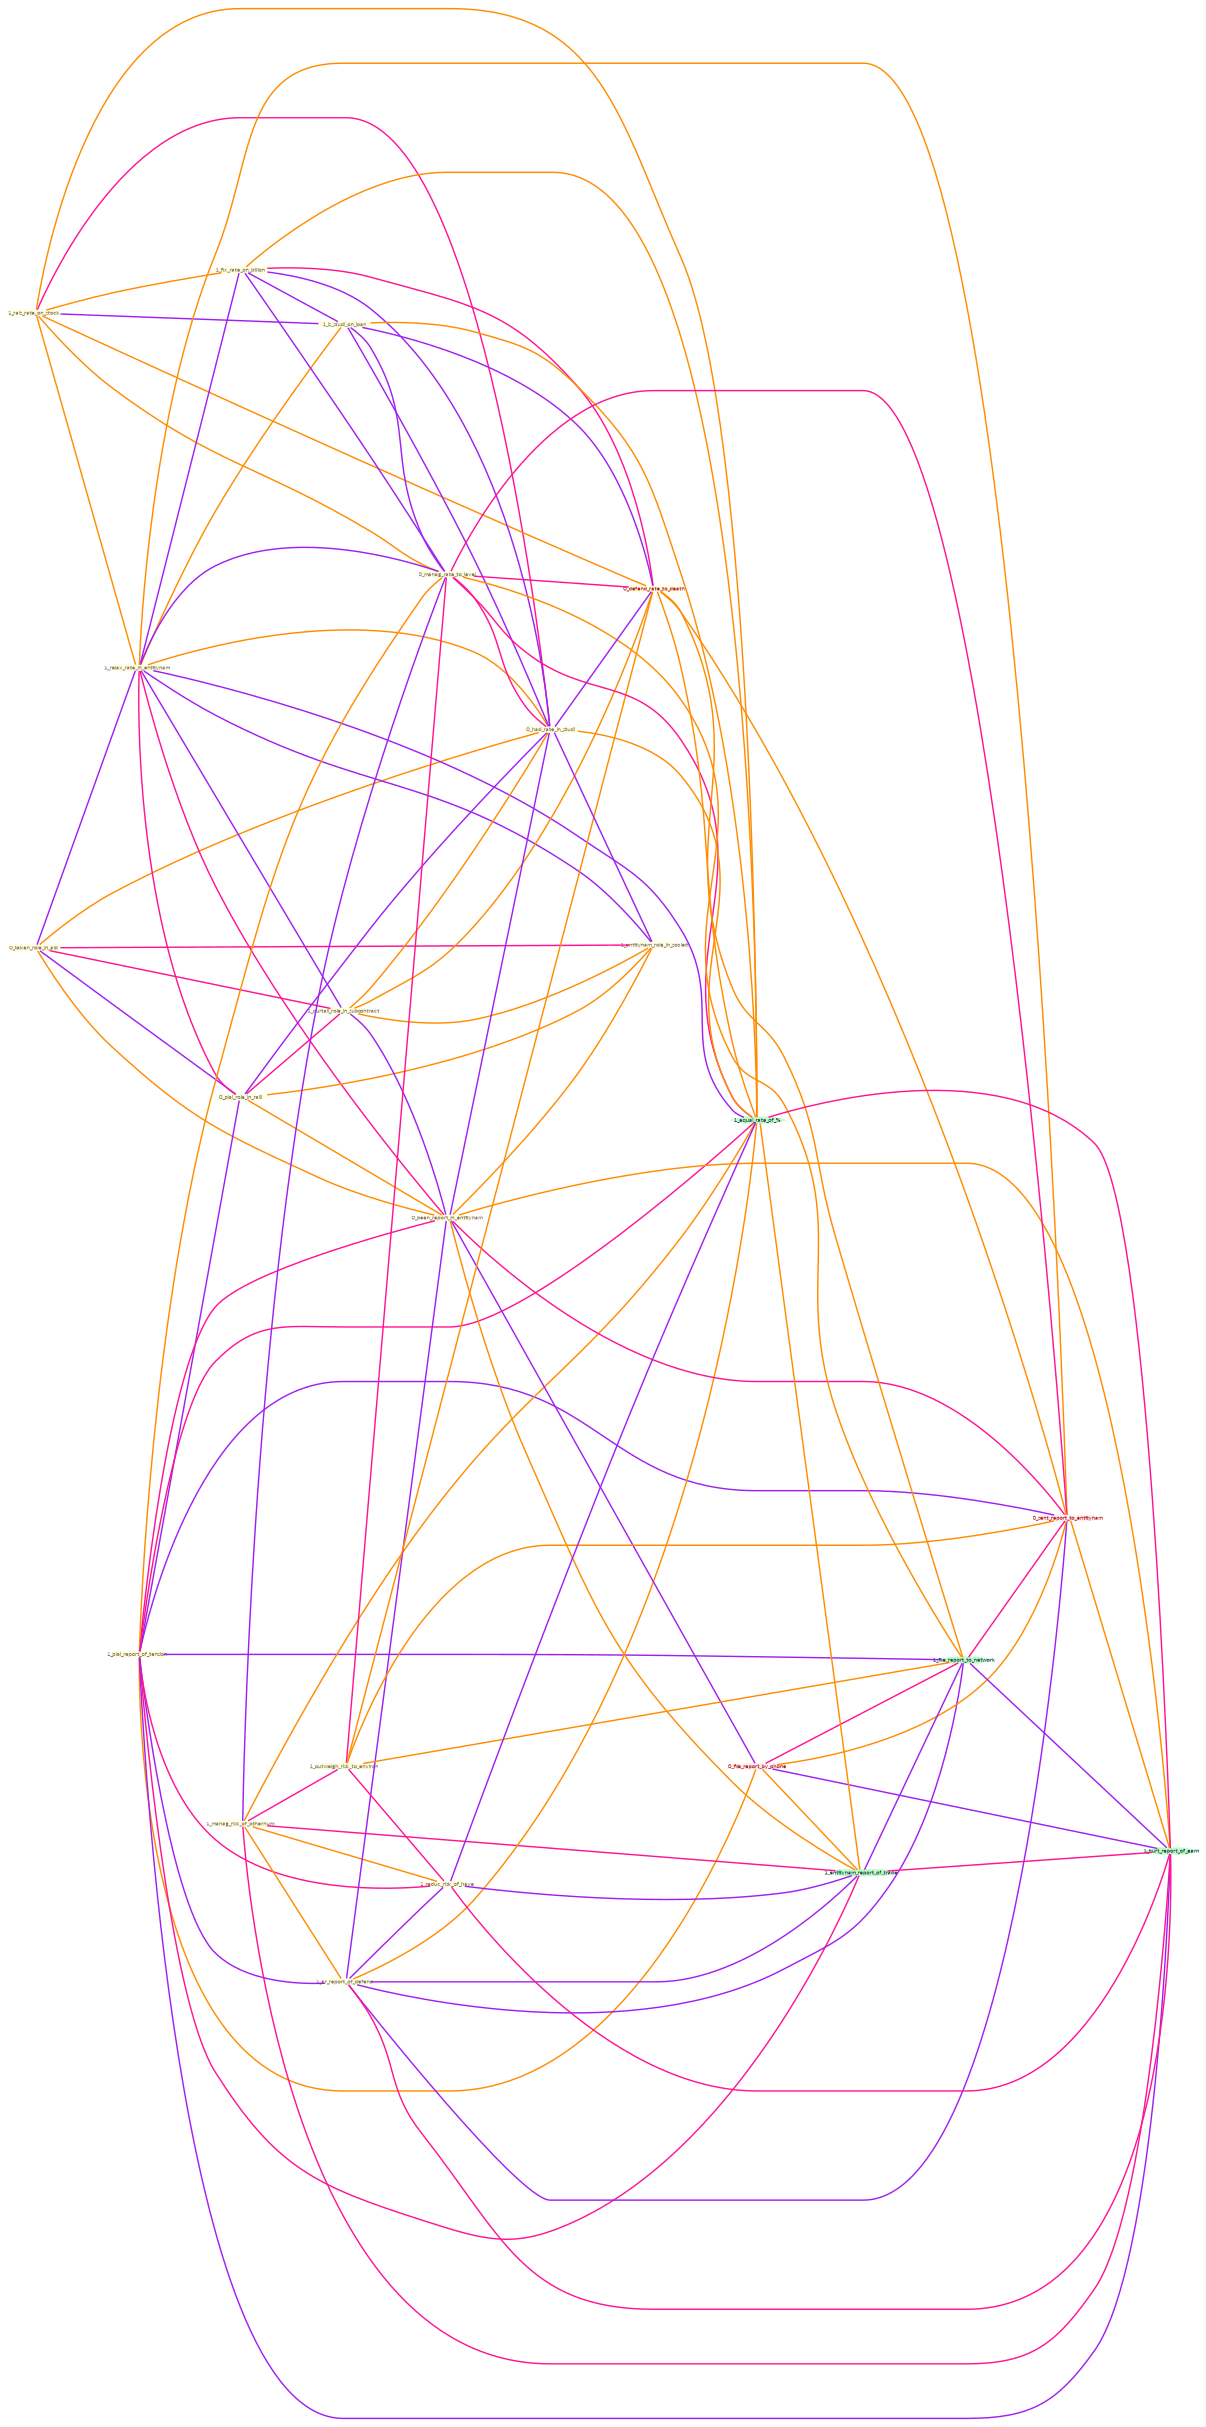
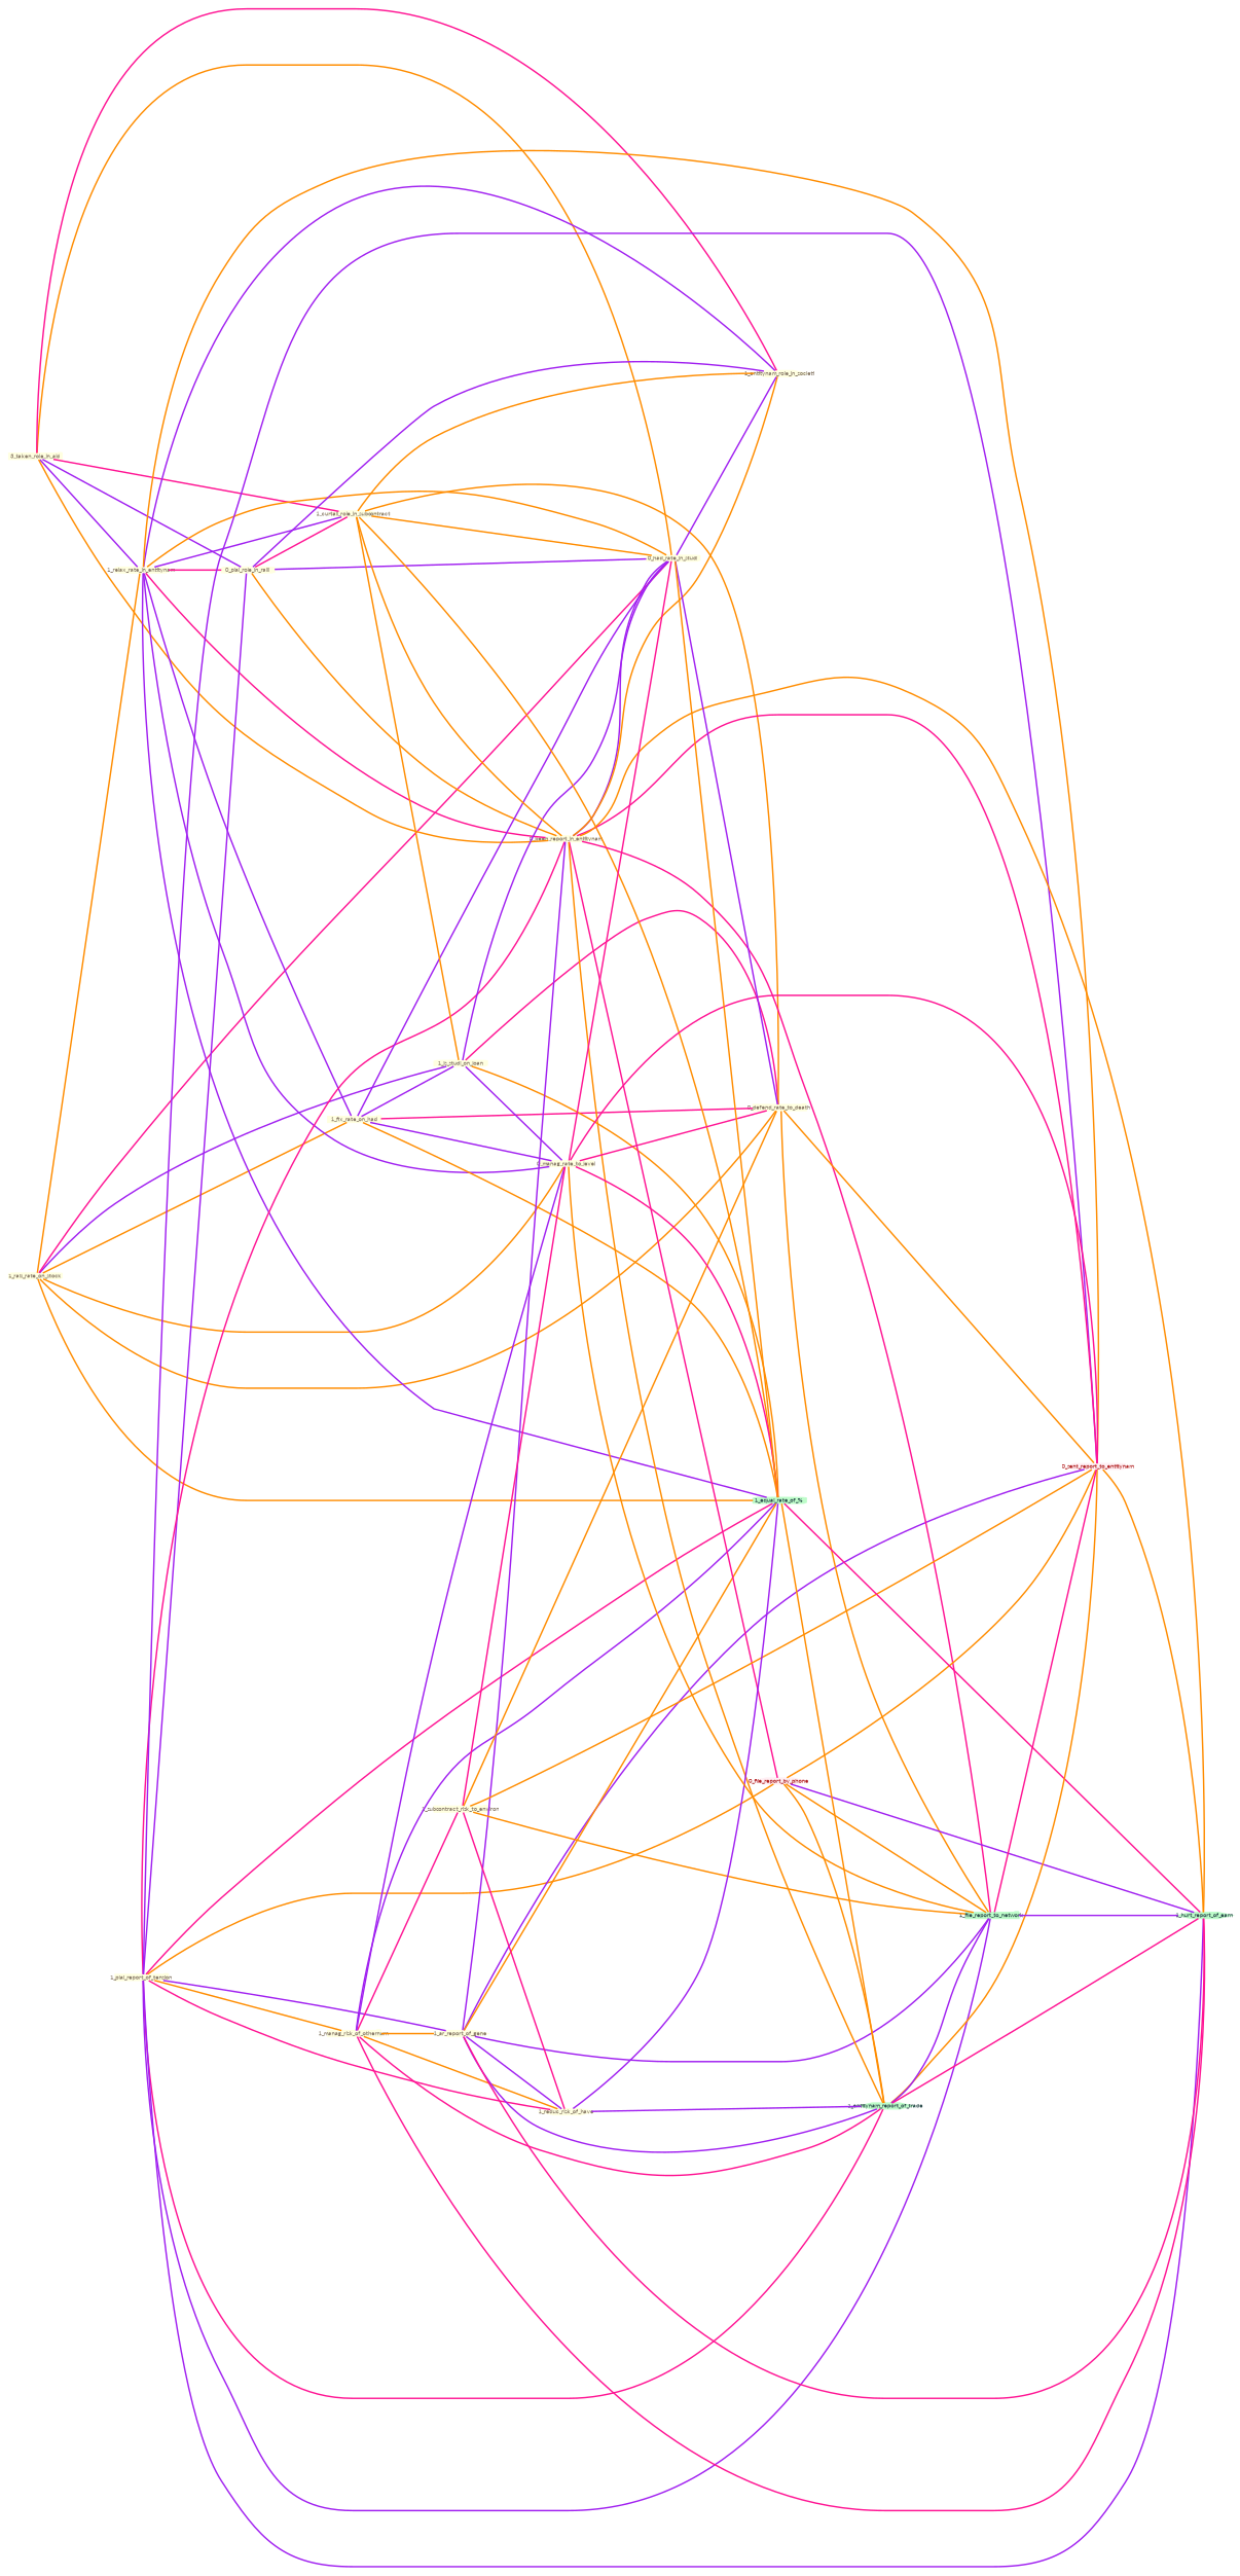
  graph {
    fontname=Lato
    rankdir=LR
    node [color="#ffffe0" fixedsize=true fontcolor="#8b7d6b" fontname=Lato fontsize=4 shape=cylinder style=filled]
    edge [color=darkorange fontname=Lato w=1]
    "1_rais_rate_on_stock " [height=.06 width=.5]
-   "0_taken_role_in_aid " [height=.06 shape=folder width=.5]
+   "0_taken_role_in_aid " [height=.06 shape=folder width=.5 label="3_taken_role_in_aid"]
    "1_relax_rate_in_entitynam " [height=.06 width=.5]
    "1_plai_report_of_tension " [height=.06 shape=folder width=.5]
    "0_plai_role_in_ralli " [height=.06 width=.5]
-   "1_fix_rate_on_billion " [height=.06 shape=folder width=.5]
+   "1_fix_rate_on_billion " [height=.06 shape=folder width=.5 label="1_fix_rate_on_had"]
    n7 [height=.06 label="1_is_studi_on_loan" width=.5]
    "1_curtail_role_in_subcontract " [height=.06 shape=hexagon width=.5]
    "1_manag_risk_of_othernum " [height=.06 shape=folder width=.5]
-   "1_ar_report_of_gene " [height=.06 shape=hexagon width=.5 label="1_ar_report_of_defend"]
+   "1_ar_report_of_gene " [height=.06 shape=hexagon width=.5]
    "0_been_report_in_entitynam " [height=.06 shape=hexagon width=.5]
-   "1_outweigh_risk_to_environ " [height=.06 shape=folder width=.5]
+   "1_outweigh_risk_to_environ " [height=.06 shape=folder width=.5 label="1_subcontract_risk_to_environ"]
    "1_reduc_risk_of_have " [height=.06 shape=hexagon width=.5]
    "0_manag_rate_to_level " [height=.06 width=.5]
    "0_had_rate_in_studi " [height=.06 width=.5]
-   "0_defend_rate_to_death " [fontcolor="#b22222" height=.06 shape=folder width=.5]
+   "0_defend_rate_to_death " [height=.06 shape=folder width=.5]
    n17 [height=.06 label="1_entitynam_role_in_societi" shape=hexagon width=.5]
    "0_file_report_by_phone " [color="#fff0f5" fontcolor="#b22222" height=.06 shape=hexagon width=.5]
    "0_sent_report_to_entitynam " [color="#fff0f5" fontcolor="#b22222" height=.06 width=.5]
-   "1_equal_rate_of_% " [color="#BDFCC9" fontcolor="#2f4f4f" height=.06 shape=hexagon width=.5]
-   "1_entitynam_report_of_trade " [color="#BDFCC9" fontcolor="#2f4f4f" height=.06 width=.5]
-   "1_file_report_to_network " [color="#BDFCC9" fontcolor="#2f4f4f" height=.06 shape=hexagon width=.5]
+   "1_equal_rate_of_% " [color="#BDFCC9" fontcolor="#2f4f4f" height=.06 width=.5]
+   "1_entitynam_report_of_trade " [color="#BDFCC9" fontcolor="#2f4f4f" height=.06 shape=hexagon width=.5]
+   "1_file_report_to_network " [color="#BDFCC9" fontcolor="#2f4f4f" height=.06 shape=folder width=.5]
    "1_hurt_report_of_earn " [color="#BDFCC9" fontcolor="#2f4f4f" height=.06 shape=hexagon width=.5]
    subgraph sub_1 {
      "1_rais_rate_on_stock "
      "0_taken_role_in_aid "
      "1_relax_rate_in_entitynam "
      "1_plai_report_of_tension "
      "0_plai_role_in_ralli "
      "1_fix_rate_on_billion "
      n7
      "1_curtail_role_in_subcontract "
      "1_manag_risk_of_othernum "
      "1_ar_report_of_gene "
      "0_been_report_in_entitynam "
      "1_outweigh_risk_to_environ "
      "1_reduc_risk_of_have "
      "0_manag_rate_to_level "
      "0_had_rate_in_studi "
      "0_defend_rate_to_death "
      n17
    }
    subgraph sub_2 {
      "0_file_report_by_phone "
      "0_sent_report_to_entitynam "
    }
    "1_rais_rate_on_stock " -- "1_relax_rate_in_entitynam "
    "1_rais_rate_on_stock " -- "1_fix_rate_on_billion " [w=2]
    "1_rais_rate_on_stock " -- n7 [color=purple w=2]
    "1_rais_rate_on_stock " -- "0_manag_rate_to_level "
    "1_rais_rate_on_stock " -- "0_had_rate_in_studi " [color=deeppink]
    "1_rais_rate_on_stock " -- "0_defend_rate_to_death "
    "1_rais_rate_on_stock " -- "1_equal_rate_of_% "
    "0_taken_role_in_aid " -- "1_relax_rate_in_entitynam " [color=purple]
    "0_taken_role_in_aid " -- "0_plai_role_in_ralli " [color=purple w=2]
    "0_taken_role_in_aid " -- "1_curtail_role_in_subcontract " [color=deeppink w=2]
    "0_taken_role_in_aid " -- "0_been_report_in_entitynam "
    "0_taken_role_in_aid " -- "0_had_rate_in_studi "
    "0_taken_role_in_aid " -- n17 [color=deeppink w=2]
    "1_relax_rate_in_entitynam " -- "0_plai_role_in_ralli " [color=deeppink]
    "1_relax_rate_in_entitynam " -- "1_fix_rate_on_billion " [color=purple]
-   "1_relax_rate_in_entitynam " -- n7
+   "1_curtail_role_in_subcontract " -- n7
    "1_relax_rate_in_entitynam " -- "1_curtail_role_in_subcontract " [color=purple]
    "1_relax_rate_in_entitynam " -- "0_been_report_in_entitynam " [color=deeppink w=2]
    "1_relax_rate_in_entitynam " -- "0_manag_rate_to_level " [color=purple]
    "1_relax_rate_in_entitynam " -- "0_had_rate_in_studi " [w=2]
    "1_relax_rate_in_entitynam " -- n17 [color=purple]
    "1_relax_rate_in_entitynam " -- "0_sent_report_to_entitynam "
    "1_relax_rate_in_entitynam " -- "1_equal_rate_of_% " [color=purple]
    "1_plai_report_of_tension " -- "0_plai_role_in_ralli " [color=purple]
-   "1_plai_report_of_tension " -- "0_manag_rate_to_level "
+   "1_plai_report_of_tension " -- "1_manag_risk_of_othernum "
    "1_plai_report_of_tension " -- "1_ar_report_of_gene " [color=purple w=2]
    "1_plai_report_of_tension " -- "0_been_report_in_entitynam " [color=deeppink]
    "1_plai_report_of_tension " -- "1_reduc_risk_of_have " [color=deeppink]
    "1_plai_report_of_tension " -- "0_file_report_by_phone "
    "1_plai_report_of_tension " -- "0_sent_report_to_entitynam " [color=purple]
    "1_plai_report_of_tension " -- "1_equal_rate_of_% " [color=deeppink]
    "1_plai_report_of_tension " -- "1_entitynam_report_of_trade " [color=deeppink w=2]
    "1_plai_report_of_tension " -- "1_file_report_to_network " [color=purple]
    "1_plai_report_of_tension " -- "1_hurt_report_of_earn " [color=purple w=2]
    "0_plai_role_in_ralli " -- "1_curtail_role_in_subcontract " [color=deeppink w=2]
    "0_plai_role_in_ralli " -- "0_been_report_in_entitynam "
    "0_plai_role_in_ralli " -- "0_had_rate_in_studi " [color=purple]
-   "0_plai_role_in_ralli " -- n17 [w=2]
+   "0_plai_role_in_ralli " -- n17 [color=purple w=2]
    "1_fix_rate_on_billion " -- n7 [color=purple w=2]
    "1_fix_rate_on_billion " -- "0_manag_rate_to_level " [color=purple]
    "1_fix_rate_on_billion " -- "0_had_rate_in_studi " [color=purple]
    "1_fix_rate_on_billion " -- "0_defend_rate_to_death " [color=deeppink]
    "1_fix_rate_on_billion " -- "1_equal_rate_of_% "
    n7 -- "0_manag_rate_to_level " [color=purple]
    n7 -- "0_had_rate_in_studi " [color=purple]
-   n7 -- "0_defend_rate_to_death " [color=purple]
+   n7 -- "0_defend_rate_to_death " [color=deeppink]
    n7 -- "1_equal_rate_of_% "
-   "1_curtail_role_in_subcontract " -- "0_been_report_in_entitynam " [color=purple]
+   "1_curtail_role_in_subcontract " -- "0_been_report_in_entitynam "
    "1_curtail_role_in_subcontract " -- "0_had_rate_in_studi "
    "1_curtail_role_in_subcontract " -- "0_defend_rate_to_death "
    "1_curtail_role_in_subcontract " -- n17 [w=2]
    "1_manag_risk_of_othernum " -- "1_ar_report_of_gene "
    "1_manag_risk_of_othernum " -- "1_outweigh_risk_to_environ " [color=deeppink]
    "1_manag_risk_of_othernum " -- "1_reduc_risk_of_have " [w=2]
    "1_manag_risk_of_othernum " -- "0_manag_rate_to_level " [color=purple]
-   "1_manag_risk_of_othernum " -- "1_equal_rate_of_% "
+   "1_manag_risk_of_othernum " -- "1_equal_rate_of_% " [color=purple]
    "1_manag_risk_of_othernum " -- "1_entitynam_report_of_trade " [color=deeppink]
    "1_manag_risk_of_othernum " -- "1_hurt_report_of_earn " [color=deeppink]
    "1_ar_report_of_gene " -- "0_been_report_in_entitynam " [color=purple]
    "1_ar_report_of_gene " -- "1_reduc_risk_of_have " [color=purple]
    "1_ar_report_of_gene " -- "0_sent_report_to_entitynam " [color=purple]
    "1_ar_report_of_gene " -- "1_equal_rate_of_% "
    "1_ar_report_of_gene " -- "1_entitynam_report_of_trade " [color=purple w=2]
    "1_ar_report_of_gene " -- "1_file_report_to_network " [color=purple]
    "1_ar_report_of_gene " -- "1_hurt_report_of_earn " [color=deeppink w=2]
    "0_been_report_in_entitynam " -- "0_had_rate_in_studi " [color=purple]
    "0_been_report_in_entitynam " -- n17
-   "0_been_report_in_entitynam " -- "0_file_report_by_phone " [color=purple]
+   "0_been_report_in_entitynam " -- "0_file_report_by_phone " [color=deeppink]
    "0_been_report_in_entitynam " -- "0_sent_report_to_entitynam " [color=deeppink w=2]
    "0_been_report_in_entitynam " -- "1_entitynam_report_of_trade "
+   "0_been_report_in_entitynam " -- "1_file_report_to_network " [color=deeppink]
    "0_been_report_in_entitynam " -- "1_hurt_report_of_earn "
    "1_outweigh_risk_to_environ " -- "1_reduc_risk_of_have " [color=deeppink]
    "1_outweigh_risk_to_environ " -- "0_manag_rate_to_level " [color=deeppink]
    "1_outweigh_risk_to_environ " -- "0_defend_rate_to_death "
    "1_outweigh_risk_to_environ " -- "0_sent_report_to_entitynam "
    "1_outweigh_risk_to_environ " -- "1_file_report_to_network "
    "1_reduc_risk_of_have " -- "1_equal_rate_of_% " [color=purple]
    "1_reduc_risk_of_have " -- "1_entitynam_report_of_trade " [color=purple]
-   "1_reduc_risk_of_have " -- "1_hurt_report_of_earn " [color=deeppink]
    "0_manag_rate_to_level " -- "0_had_rate_in_studi " [color=deeppink]
    "0_manag_rate_to_level " -- "0_defend_rate_to_death " [color=deeppink w=2]
    "0_manag_rate_to_level " -- "0_sent_report_to_entitynam " [color=deeppink]
    "0_manag_rate_to_level " -- "1_equal_rate_of_% " [color=deeppink]
    "0_manag_rate_to_level " -- "1_file_report_to_network "
    "0_had_rate_in_studi " -- "0_defend_rate_to_death " [color=purple]
    "0_had_rate_in_studi " -- n17 [color=purple]
    "0_had_rate_in_studi " -- "1_equal_rate_of_% "
    "0_defend_rate_to_death " -- "0_sent_report_to_entitynam "
-   "0_defend_rate_to_death " -- "1_equal_rate_of_% "
+   "1_curtail_role_in_subcontract " -- "1_equal_rate_of_% "
    "0_defend_rate_to_death " -- "1_file_report_to_network "
    "0_file_report_by_phone " -- "0_sent_report_to_entitynam "
    "0_file_report_by_phone " -- "1_entitynam_report_of_trade "
-   "0_file_report_by_phone " -- "1_file_report_to_network " [color=deeppink w=2]
+   "0_file_report_by_phone " -- "1_file_report_to_network " [w=2]
    "0_file_report_by_phone " -- "1_hurt_report_of_earn " [color=purple]
    "0_sent_report_to_entitynam " -- "1_hurt_report_of_earn "
    "1_equal_rate_of_% " -- "1_entitynam_report_of_trade "
    "1_equal_rate_of_% " -- "1_hurt_report_of_earn " [color=deeppink]
+   "1_entitynam_report_of_trade " -- "0_sent_report_to_entitynam "
    "1_entitynam_report_of_trade " -- "1_file_report_to_network " [color=purple]
    "1_entitynam_report_of_trade " -- "1_hurt_report_of_earn " [color=deeppink w=2]
    "1_file_report_to_network " -- "0_sent_report_to_entitynam " [color=deeppink w=2]
    "1_file_report_to_network " -- "1_hurt_report_of_earn " [color=purple]
  }
